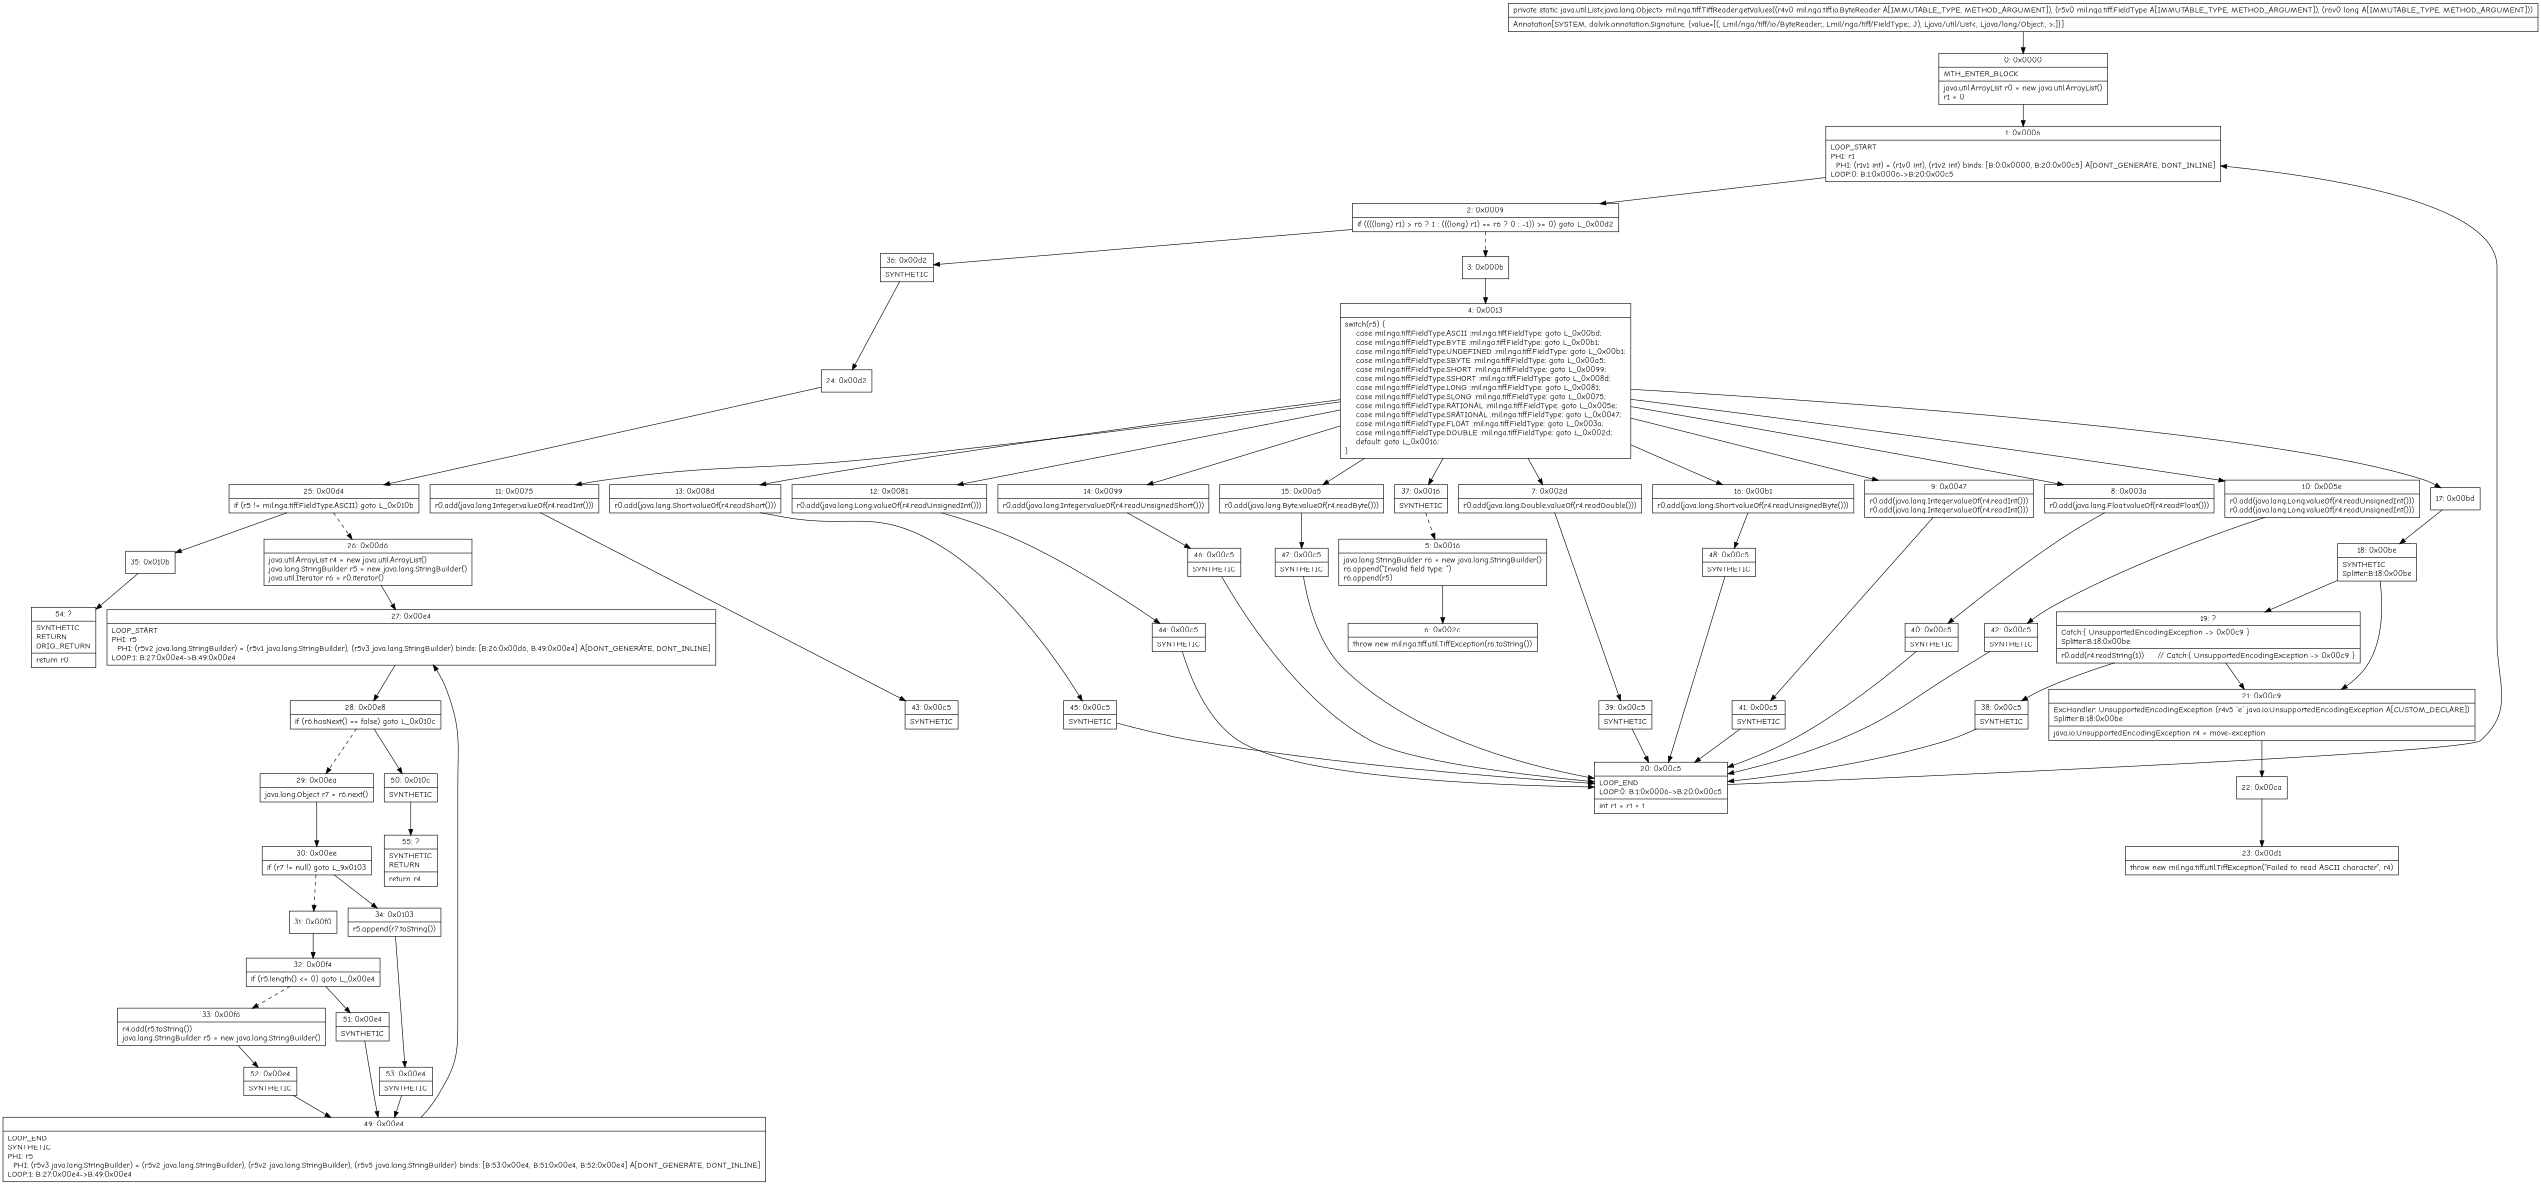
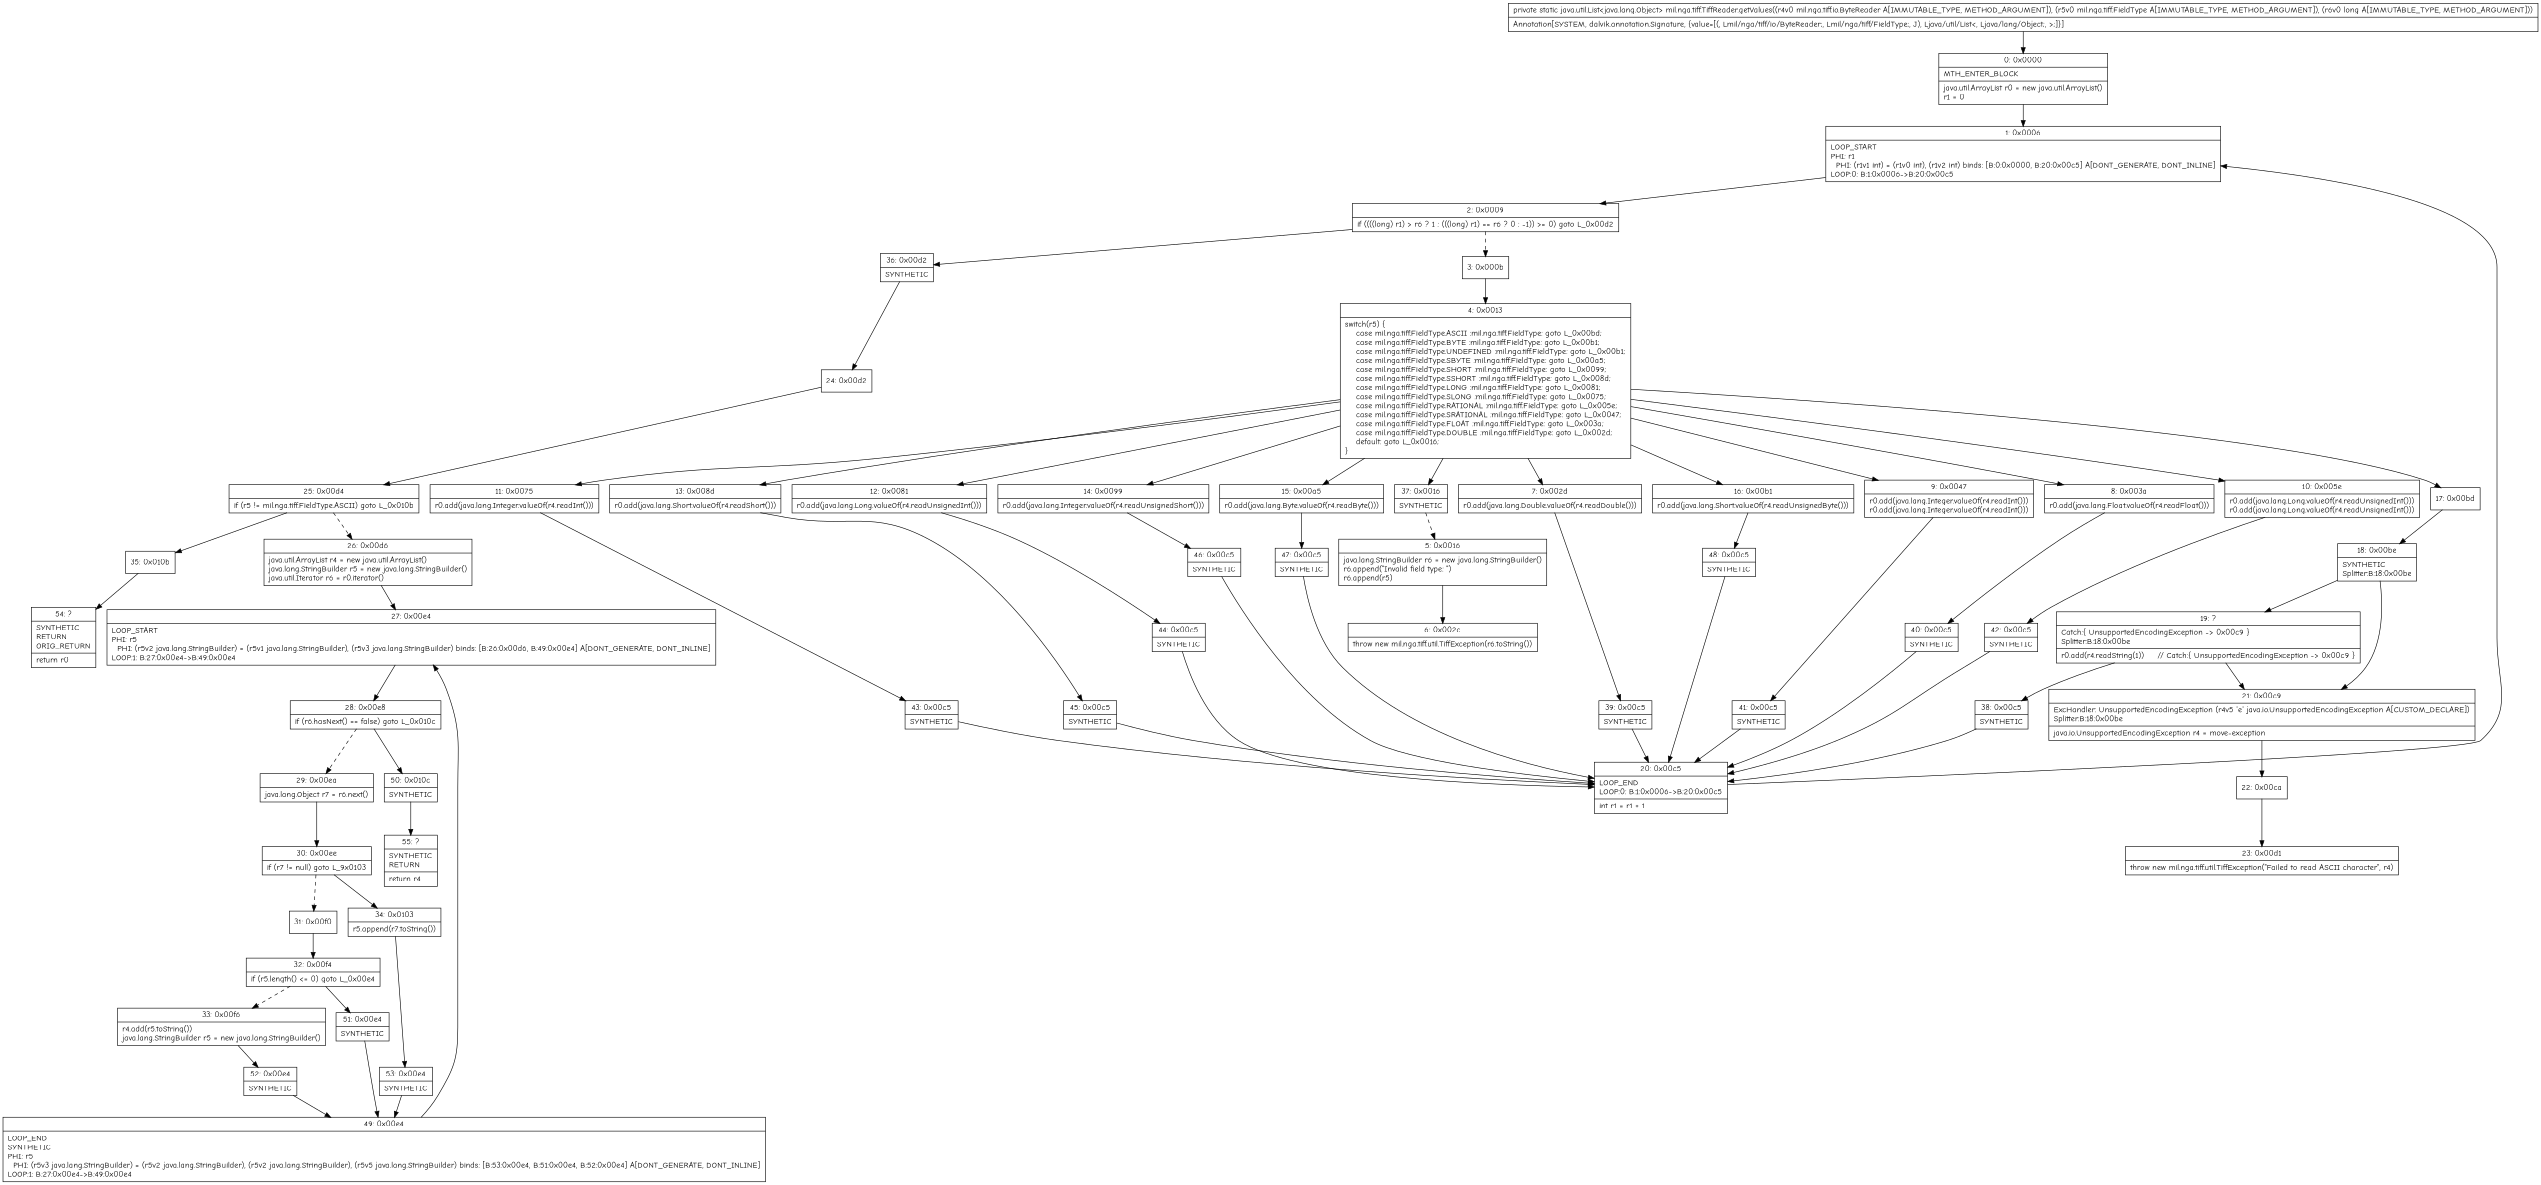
  digraph {
    fontname="Comic Neue"
    node [fontname="Comic Neue" shape=record]
    edge [fontname="Comic Neue"]
    n1 [label="{0\:\ 0x0000|MTH_ENTER_BLOCK\l|java.util.ArrayList r0 = new java.util.ArrayList()\lr1 = 0\l}"]
    n2 [label="{1\:\ 0x0006|LOOP_START\lPHI: r1 \l  PHI: (r1v1 int) = (r1v0 int), (r1v2 int) binds: [B:0:0x0000, B:20:0x00c5] A[DONT_GENERATE, DONT_INLINE]\lLOOP:0: B:1:0x0006\-\>B:20:0x00c5\l}"]
    n3 [label="{2\:\ 0x0009|if ((((long) r1) \> r6 ? 1 : (((long) r1) == r6 ? 0 : \-1)) \>= 0) goto L_0x00d2\l}"]
    n4 [label="{3\:\ 0x000b}"]
    n5 [label="{36\:\ 0x00d2|SYNTHETIC\l}"]
    n6 [label="{4\:\ 0x0013|switch(r5) \{\l    case mil.nga.tiff.FieldType.ASCII :mil.nga.tiff.FieldType: goto L_0x00bd;\l    case mil.nga.tiff.FieldType.BYTE :mil.nga.tiff.FieldType: goto L_0x00b1;\l    case mil.nga.tiff.FieldType.UNDEFINED :mil.nga.tiff.FieldType: goto L_0x00b1;\l    case mil.nga.tiff.FieldType.SBYTE :mil.nga.tiff.FieldType: goto L_0x00a5;\l    case mil.nga.tiff.FieldType.SHORT :mil.nga.tiff.FieldType: goto L_0x0099;\l    case mil.nga.tiff.FieldType.SSHORT :mil.nga.tiff.FieldType: goto L_0x008d;\l    case mil.nga.tiff.FieldType.LONG :mil.nga.tiff.FieldType: goto L_0x0081;\l    case mil.nga.tiff.FieldType.SLONG :mil.nga.tiff.FieldType: goto L_0x0075;\l    case mil.nga.tiff.FieldType.RATIONAL :mil.nga.tiff.FieldType: goto L_0x005e;\l    case mil.nga.tiff.FieldType.SRATIONAL :mil.nga.tiff.FieldType: goto L_0x0047;\l    case mil.nga.tiff.FieldType.FLOAT :mil.nga.tiff.FieldType: goto L_0x003a;\l    case mil.nga.tiff.FieldType.DOUBLE :mil.nga.tiff.FieldType: goto L_0x002d;\l    default: goto L_0x0016;\l\}\l}"]
    n7 [label="{24\:\ 0x00d2}"]
    n8 [label="{7\:\ 0x002d|r0.add(java.lang.Double.valueOf(r4.readDouble()))\l}"]
    n9 [label="{8\:\ 0x003a|r0.add(java.lang.Float.valueOf(r4.readFloat()))\l}"]
    n10 [label="{9\:\ 0x0047|r0.add(java.lang.Integer.valueOf(r4.readInt()))\lr0.add(java.lang.Integer.valueOf(r4.readInt()))\l}"]
    n11 [label="{10\:\ 0x005e|r0.add(java.lang.Long.valueOf(r4.readUnsignedInt()))\lr0.add(java.lang.Long.valueOf(r4.readUnsignedInt()))\l}"]
    n12 [label="{11\:\ 0x0075|r0.add(java.lang.Integer.valueOf(r4.readInt()))\l}"]
    n13 [label="{12\:\ 0x0081|r0.add(java.lang.Long.valueOf(r4.readUnsignedInt()))\l}"]
    n14 [label="{13\:\ 0x008d|r0.add(java.lang.Short.valueOf(r4.readShort()))\l}"]
    n15 [label="{14\:\ 0x0099|r0.add(java.lang.Integer.valueOf(r4.readUnsignedShort()))\l}"]
    n16 [label="{15\:\ 0x00a5|r0.add(java.lang.Byte.valueOf(r4.readByte()))\l}"]
    n17 [label="{16\:\ 0x00b1|r0.add(java.lang.Short.valueOf(r4.readUnsignedByte()))\l}"]
    n18 [label="{17\:\ 0x00bd}"]
    n19 [label="{37\:\ 0x0016|SYNTHETIC\l}"]
    n20 [label="{39\:\ 0x00c5|SYNTHETIC\l}"]
    n21 [label="{40\:\ 0x00c5|SYNTHETIC\l}"]
    n22 [label="{41\:\ 0x00c5|SYNTHETIC\l}"]
    n23 [label="{42\:\ 0x00c5|SYNTHETIC\l}"]
    n24 [label="{43\:\ 0x00c5|SYNTHETIC\l}"]
    n25 [label="{44\:\ 0x00c5|SYNTHETIC\l}"]
    n26 [label="{45\:\ 0x00c5|SYNTHETIC\l}"]
    n27 [label="{46\:\ 0x00c5|SYNTHETIC\l}"]
    n28 [label="{47\:\ 0x00c5|SYNTHETIC\l}"]
    n29 [label="{48\:\ 0x00c5|SYNTHETIC\l}"]
    n30 [label="{18\:\ 0x00be|SYNTHETIC\lSplitter:B:18:0x00be\l}"]
    n31 [label="{5\:\ 0x0016|java.lang.StringBuilder r6 = new java.lang.StringBuilder()\lr6.append(\"Invalid field type: \")\lr6.append(r5)\l}"]
    n32 [label="{6\:\ 0x002c|throw new mil.nga.tiff.util.TiffException(r6.toString())\l}"]
    n33 [label="{20\:\ 0x00c5|LOOP_END\lLOOP:0: B:1:0x0006\-\>B:20:0x00c5\l|int r1 = r1 + 1\l}"]
    n34 [label="{19\:\ ?|Catch:\{ UnsupportedEncodingException \-\> 0x00c9 \}\lSplitter:B:18:0x00be\l|r0.add(r4.readString(1))     \/\/ Catch:\{ UnsupportedEncodingException \-\> 0x00c9 \}\l}"]
    n35 [label="{21\:\ 0x00c9|ExcHandler: UnsupportedEncodingException (r4v5 'e' java.io.UnsupportedEncodingException A[CUSTOM_DECLARE])\lSplitter:B:18:0x00be\l|java.io.UnsupportedEncodingException r4 = move\-exception\l}"]
    n36 [label="{38\:\ 0x00c5|SYNTHETIC\l}"]
    n37 [label="{22\:\ 0x00ca}"]
    n38 [label="{23\:\ 0x00d1|throw new mil.nga.tiff.util.TiffException(\"Failed to read ASCII character\", r4)\l}"]
    n39 [label="{25\:\ 0x00d4|if (r5 != mil.nga.tiff.FieldType.ASCII) goto L_0x010b\l}"]
    n40 [label="{26\:\ 0x00d6|java.util.ArrayList r4 = new java.util.ArrayList()\ljava.lang.StringBuilder r5 = new java.lang.StringBuilder()\ljava.util.Iterator r6 = r0.iterator()\l}"]
    n41 [label="{35\:\ 0x010b}"]
    n42 [label="{27\:\ 0x00e4|LOOP_START\lPHI: r5 \l  PHI: (r5v2 java.lang.StringBuilder) = (r5v1 java.lang.StringBuilder), (r5v3 java.lang.StringBuilder) binds: [B:26:0x00d6, B:49:0x00e4] A[DONT_GENERATE, DONT_INLINE]\lLOOP:1: B:27:0x00e4\-\>B:49:0x00e4\l}"]
    n43 [label="{54\:\ ?|SYNTHETIC\lRETURN\lORIG_RETURN\l|return r0\l}"]
    n44 [label="{28\:\ 0x00e8|if (r6.hasNext() == false) goto L_0x010c\l}"]
    n45 [label="{29\:\ 0x00ea|java.lang.Object r7 = r6.next()\l}"]
    n46 [label="{50\:\ 0x010c|SYNTHETIC\l}"]
    n47 [label="{30\:\ 0x00ee|if (r7 != null) goto L_9x0103\l}"]
    n48 [label="{55\:\ ?|SYNTHETIC\lRETURN\l|return r4\l}"]
    n49 [label="{31\:\ 0x00f0}"]
    n50 [label="{34\:\ 0x0103|r5.append(r7.toString())\l}"]
    n51 [label="{32\:\ 0x00f4|if (r5.length() \<= 0) goto L_0x00e4\l}"]
    n52 [label="{53\:\ 0x00e4|SYNTHETIC\l}"]
    n53 [label="{33\:\ 0x00f6|r4.add(r5.toString())\ljava.lang.StringBuilder r5 = new java.lang.StringBuilder()\l}"]
    n54 [label="{51\:\ 0x00e4|SYNTHETIC\l}"]
    n55 [label="{52\:\ 0x00e4|SYNTHETIC\l}"]
    n56 [label="{49\:\ 0x00e4|LOOP_END\lSYNTHETIC\lPHI: r5 \l  PHI: (r5v3 java.lang.StringBuilder) = (r5v2 java.lang.StringBuilder), (r5v2 java.lang.StringBuilder), (r5v5 java.lang.StringBuilder) binds: [B:53:0x00e4, B:51:0x00e4, B:52:0x00e4] A[DONT_GENERATE, DONT_INLINE]\lLOOP:1: B:27:0x00e4\-\>B:49:0x00e4\l}"]
    n57 [label="{private static java.util.List\<java.lang.Object\> mil.nga.tiff.TiffReader.getValues((r4v0 mil.nga.tiff.io.ByteReader A[IMMUTABLE_TYPE, METHOD_ARGUMENT]), (r5v0 mil.nga.tiff.FieldType A[IMMUTABLE_TYPE, METHOD_ARGUMENT]), (r6v0 long A[IMMUTABLE_TYPE, METHOD_ARGUMENT]))  | Annotation[SYSTEM, dalvik.annotation.Signature, \{value=[(, Lmil\/nga\/tiff\/io\/ByteReader;, Lmil\/nga\/tiff\/FieldType;, J), Ljava\/util\/List\<, Ljava\/lang\/Object;, \>;]\}]\l}"]
    n1 -> n2
    n2 -> n3
    n3 -> n4 [style=dashed]
    n3 -> n5
    n4 -> n6
    n5 -> n7
    n6 -> n8
    n6 -> n9
    n6 -> n10
    n6 -> n11
    n6 -> n12
    n6 -> n13
    n6 -> n14
    n6 -> n15
    n6 -> n16
    n6 -> n17
    n6 -> n18
    n6 -> n19
    n7 -> n39
    n8 -> n20
    n9 -> n21
    n10 -> n22
    n11 -> n23
    n12 -> n24
    n13 -> n25
    n14 -> n26
    n15 -> n27
    n16 -> n28
    n17 -> n29
    n18 -> n30
    n19 -> n31 [style=dashed]
    n20 -> n33
    n21 -> n33
    n22 -> n33
    n23 -> n33
+   n24 -> n33
    n25 -> n33
    n26 -> n33
    n27 -> n33
    n28 -> n33
    n29 -> n33
    n30 -> n34
    n30 -> n35
    n31 -> n32
    n33 -> n2
    n34 -> n35
    n34 -> n36
    n35 -> n37
    n36 -> n33
    n37 -> n38
    n39 -> n40 [style=dashed]
    n39 -> n41
    n40 -> n42
    n41 -> n43
    n42 -> n44
    n44 -> n45 [style=dashed]
    n44 -> n46
    n45 -> n47
    n46 -> n48
    n47 -> n49 [style=dashed]
    n47 -> n50
    n49 -> n51
    n50 -> n52
    n51 -> n53 [style=dashed]
    n51 -> n54
    n52 -> n56
    n53 -> n55
    n54 -> n56
    n55 -> n56
    n56 -> n42
    n57 -> n1
  }
